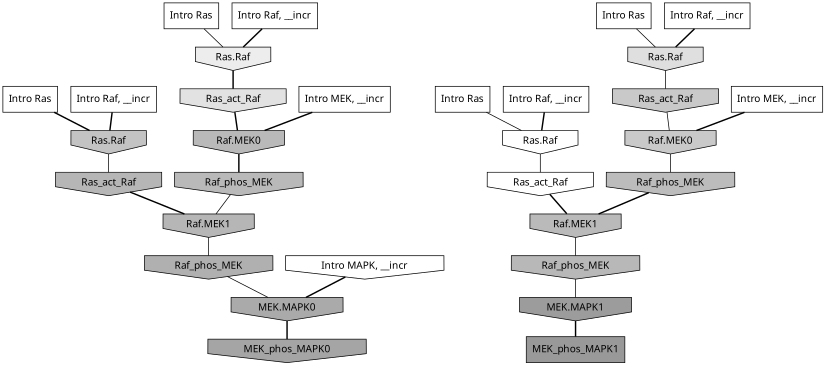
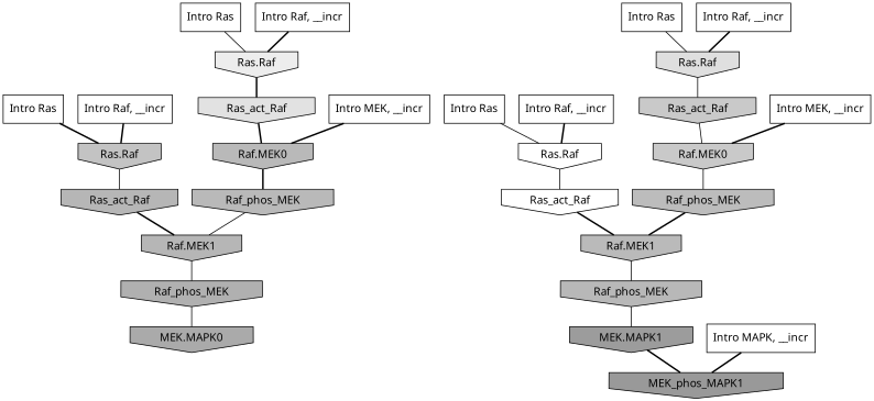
  digraph {
    rankdir=TB
    ranksep=0.30
    node [fillcolor="0.000 0.000 1.000" fontname="CMU Serif" shape=invhouse style=filled]
    edge [color="0.000 0.000 0.000" dir=none fontname="CMU Serif" style=bold]
    n1 [label="Intro Ras" shape=rectangle]
    n2 [fillcolor="0.000 0.000 0.762" label="Ras.Raf"]
    n3 [fillcolor="0.000 0.000 0.713" label=Ras_act_Raf]
    n4 [label="Intro Ras" shape=rectangle]
    n5 [label="Ras.Raf"]
    n6 [label=Ras_act_Raf]
    n7 [label="Intro Ras" shape=rectangle]
    n8 [fillcolor="0.000 0.000 0.875" label="Ras.Raf"]
    n9 [fillcolor="0.000 0.000 0.786" label=Ras_act_Raf]
    n10 [label="Intro Ras" shape=rectangle]
    n11 [fillcolor="0.000 0.000 0.929" label="Ras.Raf"]
    n12 [fillcolor="0.000 0.000 0.886" label=Ras_act_Raf]
    n13 [label="Intro Raf, __incr" shape=rectangle]
    n14 [label="Intro Raf, __incr" shape=rectangle]
    n15 [label="Intro Raf, __incr" shape=rectangle]
    n16 [label="Intro Raf, __incr" shape=rectangle]
    n17 [label="Intro MEK, __incr" shape=rectangle]
    n18 [fillcolor="0.000 0.000 0.786" label="Raf.MEK0"]
    n19 [fillcolor="0.000 0.000 0.736" label=Raf_phos_MEK]
    n20 [label="Intro MEK, __incr" shape=rectangle]
    n21 [fillcolor="0.000 0.000 0.724" label="Raf.MEK0"]
    n22 [fillcolor="0.000 0.000 0.723" label=Raf_phos_MEK]
-   n23 [label="Intro MAPK, __incr"]
+   n23 [label="Intro MAPK, __incr" shape=rectangle]
    n24 [fillcolor="0.000 0.000 0.667" label="MEK.MAPK0"]
-   n25 [fillcolor="0.000 0.000 0.647" label=MEK_phos_MAPK0]
    n26 [fillcolor="0.000 0.000 0.727" label="Raf.MEK1"]
    n27 [fillcolor="0.000 0.000 0.719" label=Raf_phos_MEK]
    n28 [fillcolor="0.000 0.000 0.713" label="Raf.MEK1"]
    n29 [fillcolor="0.000 0.000 0.613" label="MEK.MAPK1"]
    n30 [fillcolor="0.000 0.000 0.688" label=Raf_phos_MEK]
-   n31 [fillcolor="0.000 0.000 0.600" label=MEK_phos_MAPK1 shape=box]
+   n31 [fillcolor="0.000 0.000 0.600" label=MEK_phos_MAPK1]
    n1 -> n2
    n2 -> n3 [style=solid]
    n3 -> n28
    n4 -> n5 [style=solid]
    n5 -> n6 [style=solid]
    n6 -> n26
    n7 -> n8 [style=solid]
    n8 -> n9 [style=solid]
    n9 -> n18 [style=solid]
    n10 -> n11 [style=solid]
    n11 -> n12
    n12 -> n21
    n13 -> n11
    n14 -> n2
    n15 -> n8
    n16 -> n5
    n17 -> n18
    n18 -> n19 [style=solid]
    n19 -> n26
    n20 -> n21
    n21 -> n22
    n22 -> n28 [style=solid]
-   n23 -> n24
-   n24 -> n25
+   n23 -> n31
    n26 -> n27 [style=solid]
    n27 -> n29 [style=solid]
    n28 -> n30 [style=solid]
    n29 -> n31
    n30 -> n24 [style=solid]
  }
